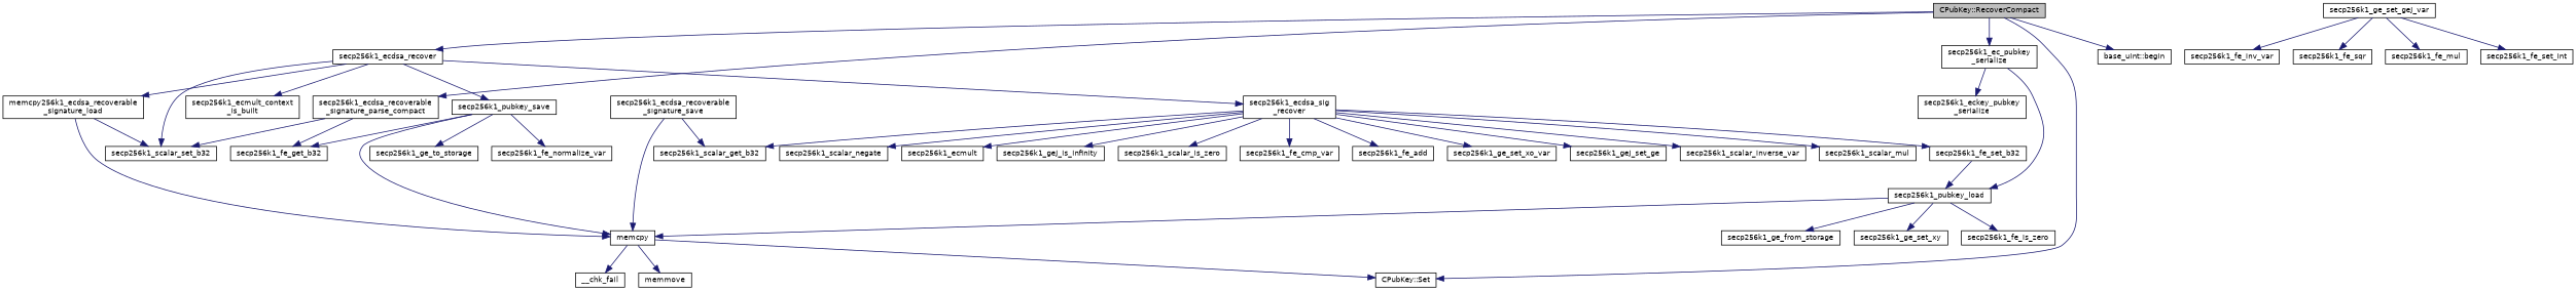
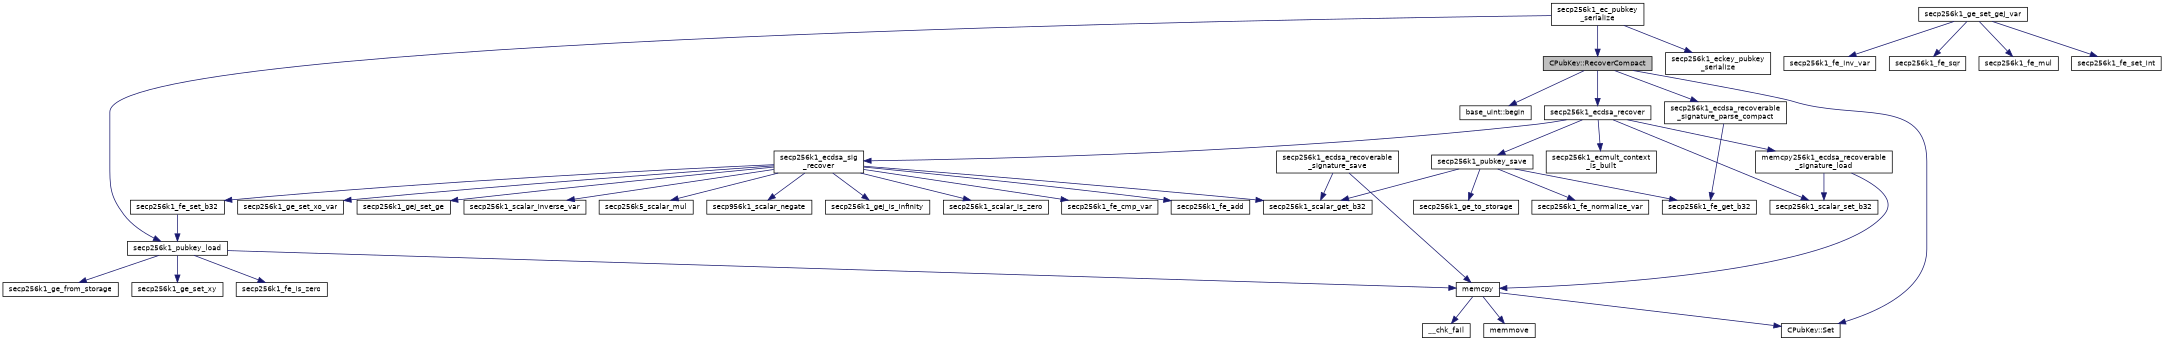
  digraph {
    rankdir=TB
    node [color=black fillcolor=white fontname=Helvetica fontsize=10 shape=record style=filled]
    edge [color=midnightblue fontname=Helvetica fontsize=10 labelfontname=Helvetica labelfontsize=10 style=solid]
    n1 [fillcolor=grey75 fontcolor=black height=0.2 label="CPubKey::RecoverCompact" width=0.4]
    n2 [height=0.2 label="secp256k1_ecdsa_recoverable\l_signature_parse_compact" width=0.4]
    n3 [height=0.2 label=secp256k1_ecdsa_recover width=0.4]
    n4 [height=0.2 label="base_uint::begin" width=0.4]
    n5 [height=0.2 label="secp256k1_ec_pubkey\l_serialize" width=0.4]
    n6 [height=0.2 label="CPubKey::Set" width=0.4]
    n7 [height=0.2 label=secp256k1_scalar_set_b32 width=0.4]
    n8 [height=0.2 label=secp256k1_fe_get_b32 width=0.4]
    n9 [height=0.2 label="secp256k1_ecmult_context\l_is_built" width=0.4]
    n10 [height=0.2 label="memcpy256k1_ecdsa_recoverable\l_signature_load" width=0.4]
    n11 [height=0.2 label="secp256k1_ecdsa_sig\l_recover" width=0.4]
    n12 [height=0.2 label=secp256k1_pubkey_save width=0.4]
    n13 [height=0.2 label=secp256k1_pubkey_load width=0.4]
    n14 [height=0.2 label="secp256k1_eckey_pubkey\l_serialize" width=0.4]
    n15 [height=0.2 label="secp256k1_ecdsa_recoverable\l_signature_save" width=0.4]
    n16 [height=0.2 label=memcpy width=0.4]
    n17 [height=0.2 label=secp256k1_scalar_get_b32 width=0.4]
    n18 [height=0.2 label=memmove width=0.4]
    n19 [height=0.2 label=__chk_fail width=0.4]
    n20 [height=0.2 label=secp256k1_scalar_is_zero width=0.4]
    n21 [height=0.2 label=secp256k1_fe_set_b32 width=0.4]
    n22 [height=0.2 label=secp256k1_fe_cmp_var width=0.4]
    n23 [height=0.2 label=secp256k1_fe_add width=0.4]
    n24 [height=0.2 label=secp256k1_ge_set_xo_var width=0.4]
    n25 [height=0.2 label=secp256k1_gej_set_ge width=0.4]
    n26 [height=0.2 label=secp256k1_scalar_inverse_var width=0.4]
-   n27 [height=0.2 label=secp256k1_scalar_mul width=0.4]
-   n28 [height=0.2 label=secp256k1_scalar_negate width=0.4]
-   n29 [height=0.2 label=secp256k1_ecmult width=0.4]
+   n27 [height=0.2 label=secp256k5_scalar_mul width=0.4]
+   n28 [height=0.2 label=secp956k1_scalar_negate width=0.4]
    n30 [height=0.2 label=secp256k1_gej_is_infinity width=0.4]
    n31 [height=0.2 label=secp256k1_ge_to_storage width=0.4]
    n32 [height=0.2 label=secp256k1_fe_normalize_var width=0.4]
    n33 [height=0.2 label=secp256k1_ge_set_gej_var width=0.4]
    n34 [height=0.2 label=secp256k1_fe_inv_var width=0.4]
    n35 [height=0.2 label=secp256k1_fe_sqr width=0.4]
    n36 [height=0.2 label=secp256k1_fe_mul width=0.4]
    n37 [height=0.2 label=secp256k1_fe_set_int width=0.4]
    n38 [height=0.2 label=secp256k1_ge_from_storage width=0.4]
    n39 [height=0.2 label=secp256k1_ge_set_xy width=0.4]
    n40 [height=0.2 label=secp256k1_fe_is_zero width=0.4]
    n1 -> n2
    n1 -> n3
    n1 -> n4
-   n1 -> n5
+   n5 -> n1
    n1 -> n6
-   n2 -> n7
    n2 -> n8
    n3 -> n7
    n3 -> n9
    n3 -> n10
    n3 -> n11
    n3 -> n12
    n5 -> n13
    n5 -> n14
    n10 -> n7
    n10 -> n16
    n11 -> n17
    n11 -> n20
    n11 -> n21
    n11 -> n22
    n11 -> n23
    n11 -> n24
    n11 -> n25
    n11 -> n26
    n11 -> n27
    n11 -> n28
-   n11 -> n29
    n11 -> n30
    n12 -> n8
-   n12 -> n16
+   n12 -> n17
    n12 -> n31
    n12 -> n32
    n13 -> n16
    n13 -> n38
    n13 -> n39
    n13 -> n40
    n15 -> n16
    n15 -> n17
    n16 -> n6
    n16 -> n18
    n16 -> n19
    n21 -> n13
    n33 -> n34
    n33 -> n35
    n33 -> n36
    n33 -> n37
  }
